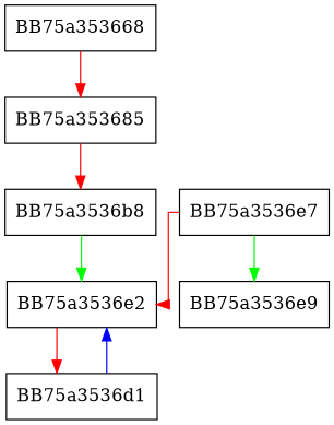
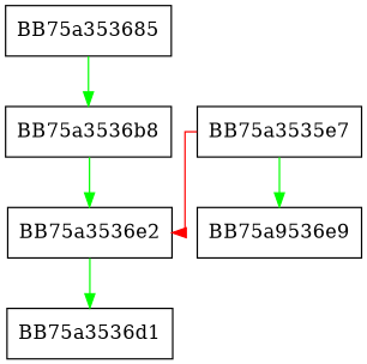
  digraph {
    splines=ortho
    node [shape=box]
    edge [color=red]
-   BB75a353668
    BB75a353685
    BB75a3536b8
    BB75a3536e2
    BB75a3536d1
-   BB75a3536e7
-   BB75a3536e9
-   BB75a353668 -> BB75a353685
-   BB75a353685 -> BB75a3536b8
+   BB75a3536e7 [label=BB75a3535e7]
+   BB75a3536e9 [label=BB75a9536e9]
+   BB75a353685 -> BB75a3536b8 [color=green]
    BB75a3536b8 -> BB75a3536e2 [color=green]
-   BB75a3536e2 -> BB75a3536d1
-   BB75a3536d1 -> BB75a3536e2 [color=blue]
+   BB75a3536e2 -> BB75a3536d1 [color=green]
    BB75a3536e7 -> BB75a3536e2
    BB75a3536e7 -> BB75a3536e9 [color=green]
  }
